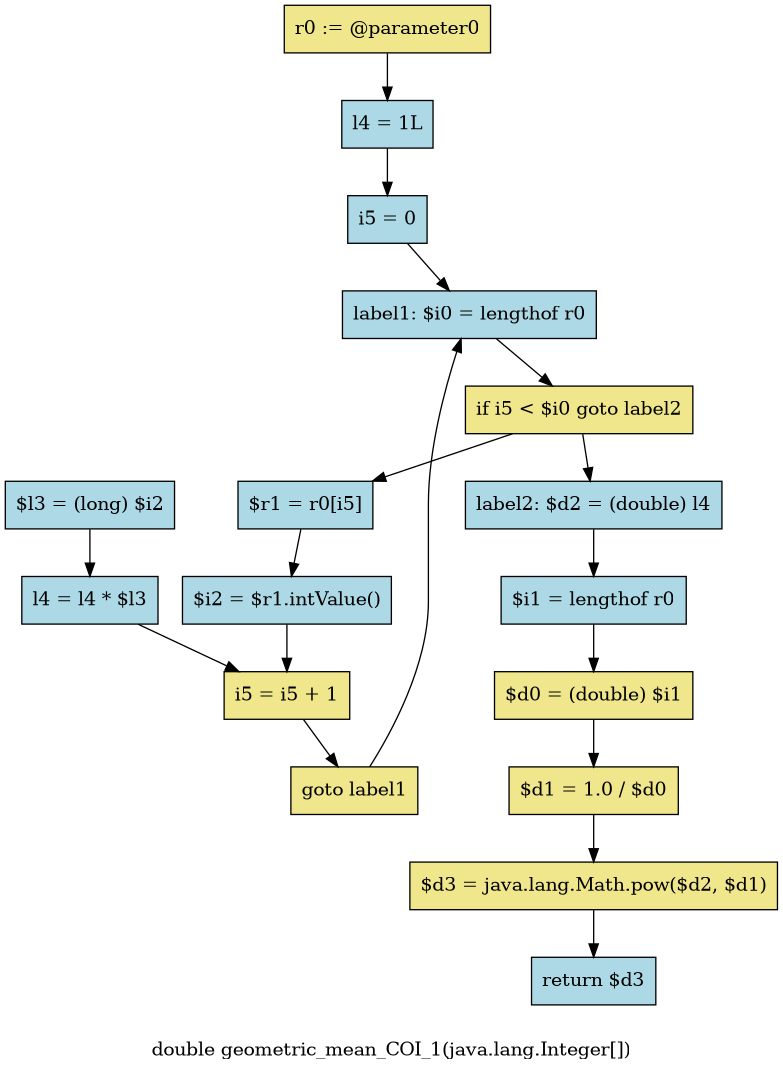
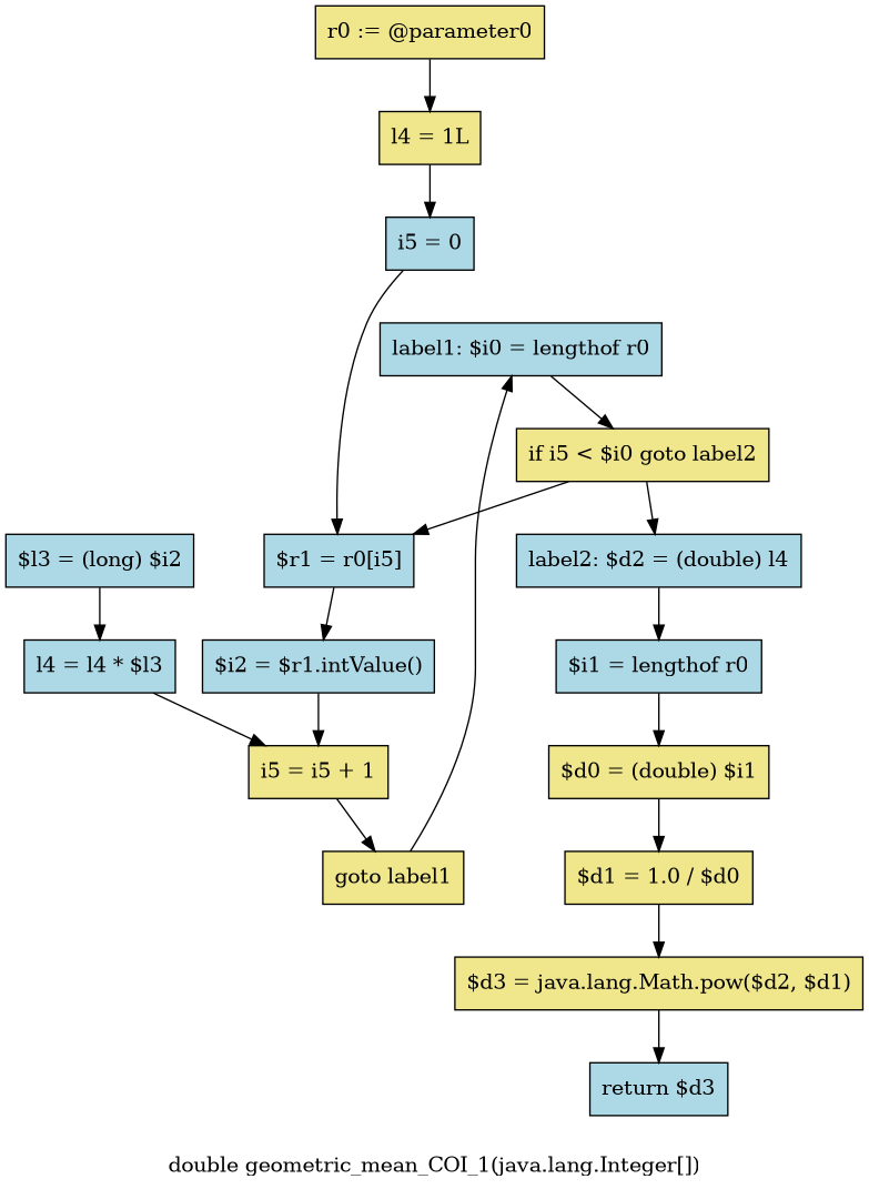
  digraph {
    label="double geometric_mean_COI_1(java.lang.Integer[])"
    node [fillcolor=lightblue shape=box style=filled]
    n1 [fillcolor=khaki label="r0 := @parameter0"]
-   n2 [label="l4 = 1L"]
+   n2 [fillcolor=khaki label="l4 = 1L"]
    n3 [label="i5 = 0"]
    n4 [label="label1: $i0 = lengthof r0"]
    n5 [fillcolor=khaki label="if i5 < $i0 goto label2"]
    n6 [label="$r1 = r0[i5]"]
    n7 [label="label2: $d2 = (double) l4"]
    n8 [label="$i2 = $r1.intValue()"]
    n9 [label="$i1 = lengthof r0"]
    n10 [fillcolor=khaki label="i5 = i5 + 1"]
    n11 [fillcolor=khaki label="$d0 = (double) $i1"]
    n12 [label="$l3 = (long) $i2"]
    n13 [label="l4 = l4 * $l3"]
    n14 [fillcolor=khaki label="goto label1"]
    n15 [fillcolor=khaki label="$d1 = 1.0 / $d0"]
    n16 [fillcolor=khaki label="$d3 = java.lang.Math.pow($d2, $d1)"]
    n17 [label="return $d3"]
    n1 -> n2
    n2 -> n3
-   n3 -> n4
+   n3 -> n6
    n4 -> n5
    n5 -> n6
    n5 -> n7
    n6 -> n8
    n7 -> n9
    n8 -> n10
    n9 -> n11
    n10 -> n14
    n11 -> n15
    n12 -> n13
    n13 -> n10
    n14 -> n4
    n15 -> n16
    n16 -> n17
  }
